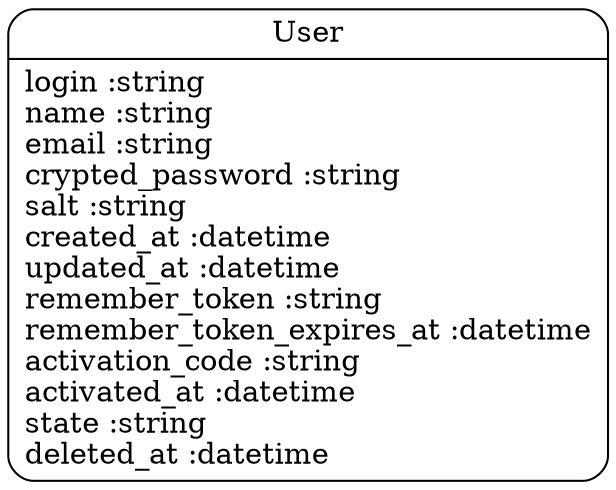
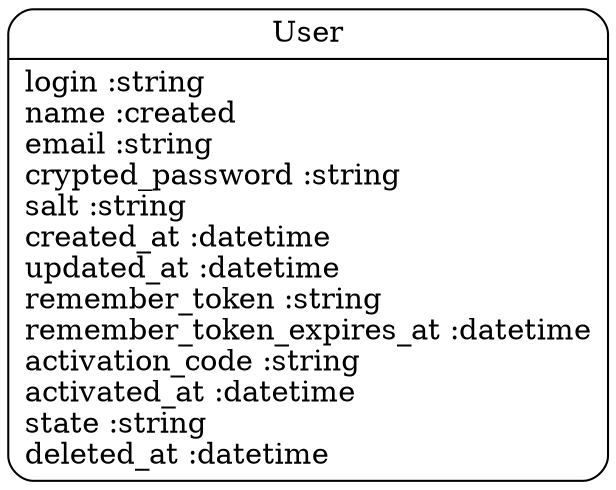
  digraph {
    splines=true
-   n1 [label="{User|login :string\lname :string\lemail :string\lcrypted_password :string\lsalt :string\lcreated_at :datetime\lupdated_at :datetime\lremember_token :string\lremember_token_expires_at :datetime\lactivation_code :string\lactivated_at :datetime\lstate :string\ldeleted_at :datetime\l}" shape=Mrecord]
+   n1 [label="{User|login :string\lname :created\lemail :string\lcrypted_password :string\lsalt :string\lcreated_at :datetime\lupdated_at :datetime\lremember_token :string\lremember_token_expires_at :datetime\lactivation_code :string\lactivated_at :datetime\lstate :string\ldeleted_at :datetime\l}" shape=Mrecord]
  }
